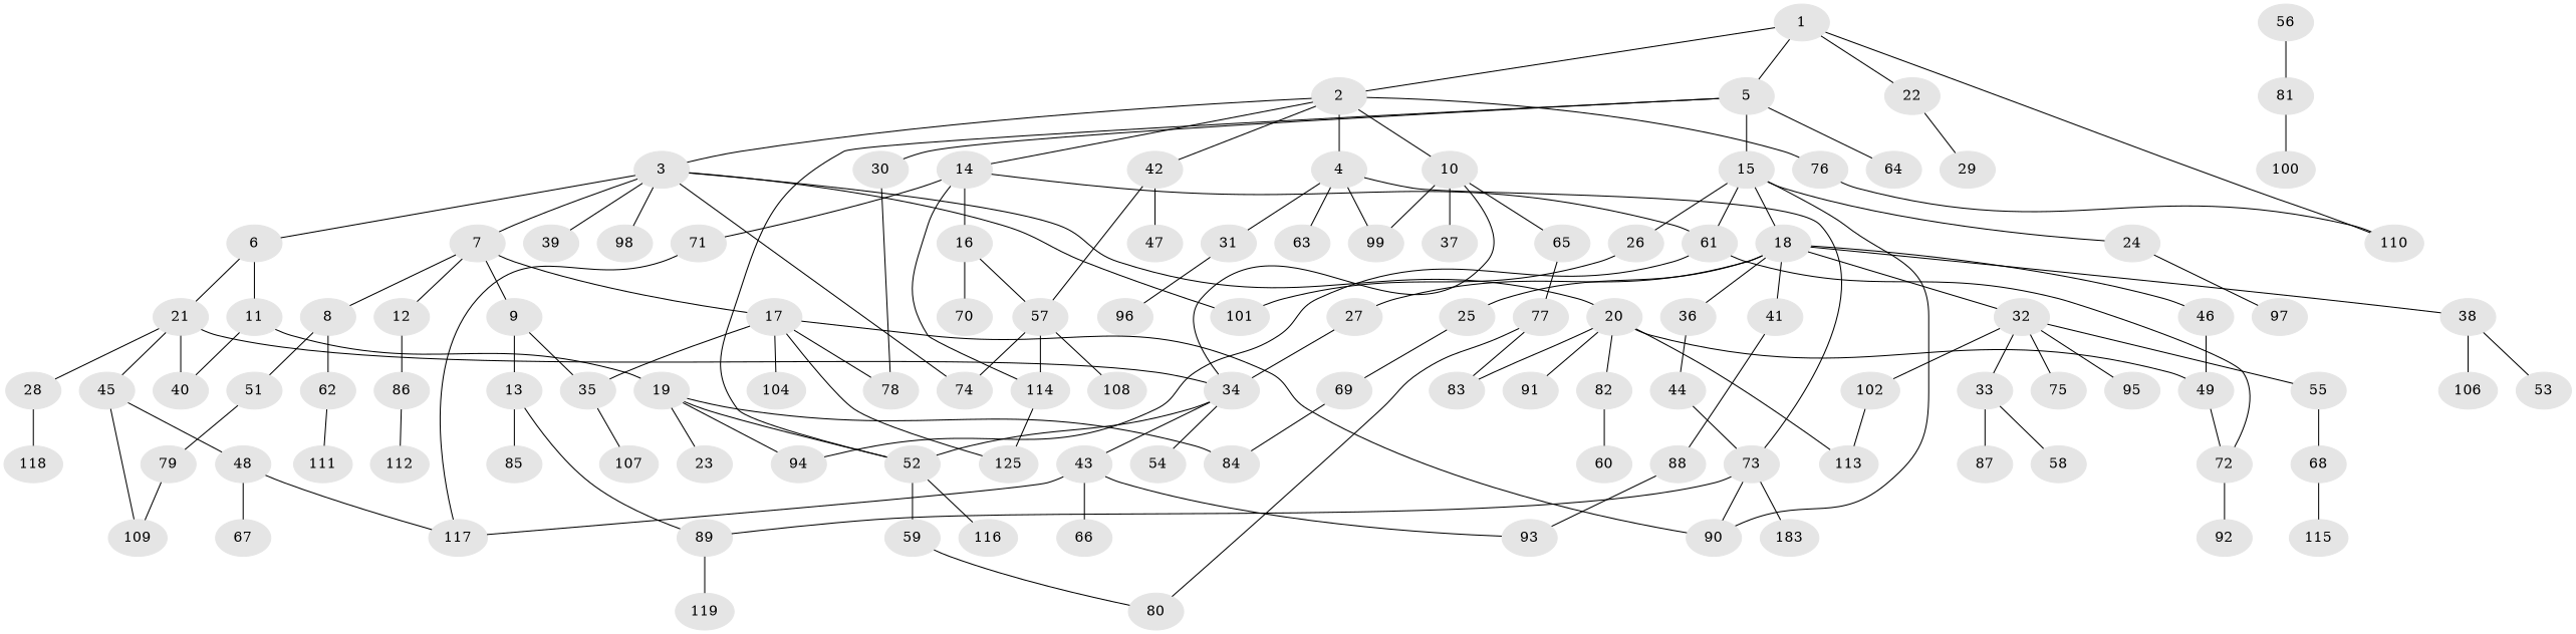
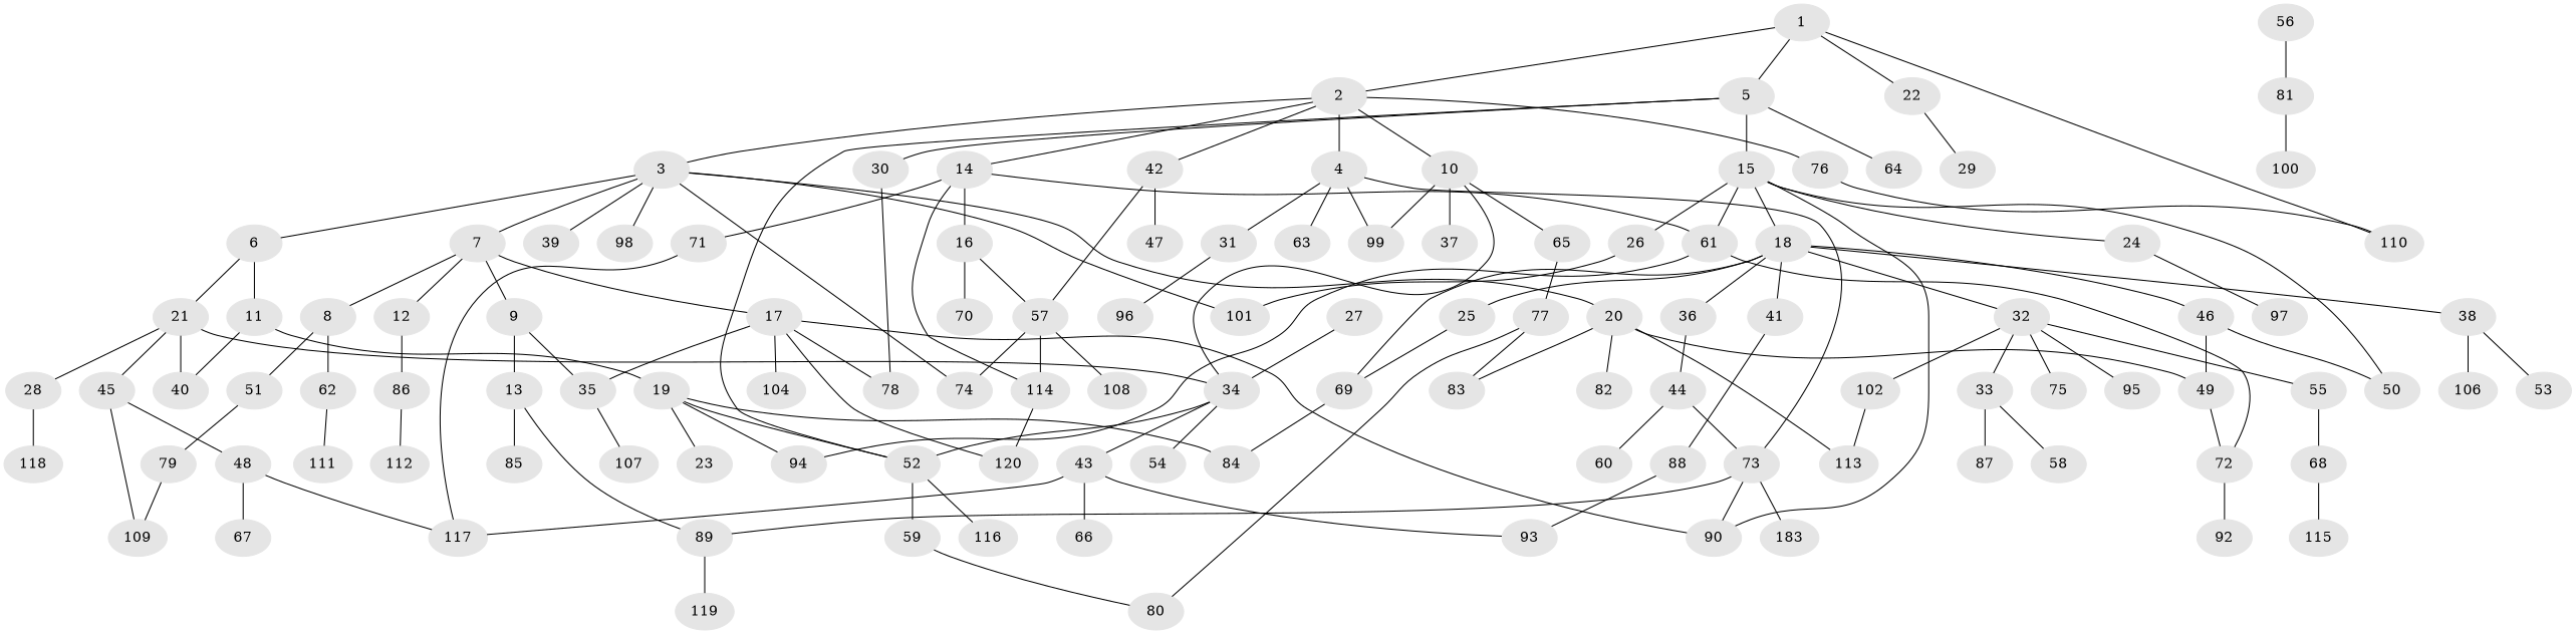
  graph {
    node [color=gray90 style=filled]
    1
    2
    5
    22
    110
    3
    4
    10
    14
    42
    76
    15
    30
    52
    64
    29
    6
    7
    20
    39
    74
    98
    101
    31
    63
    73
    99
    34
    37
    65
    16
    61
    71
    114
    57
    47
    11
    21
    8
    9
    12
    17
    49
    82
    83
-   91
    113
    96
    89
    90
    n51 [label=183]
    18
    24
    26
+   50
    78
    59
    116
    19
    40
    28
    45
    51
    62
    13
    35
    86
    104
-   120 [label=125]
+   120
    79
    111
    85
    107
    43
    54
    77
    23
    84
    94
    112
    119
    70
    72
    117
    25
    27
    32
    36
    38
    41
    46
    97
    108
    69
    33
    55
    75
    95
    102
    44
    53
    106
    88
    118
    48
    109
    56
    81
    58
    87
    68
    66
    93
    60
    67
    92
    80
    115
    100
    1 -- 2
    1 -- 5
    1 -- 22
    1 -- 110
    2 -- 3
    2 -- 4
    2 -- 10
    2 -- 14
    2 -- 42
    2 -- 76
    5 -- 15
    5 -- 30
    5 -- 52
    5 -- 64
    22 -- 29
    3 -- 6
    3 -- 7
    3 -- 20
    3 -- 39
    3 -- 74
    3 -- 98
    3 -- 101
    4 -- 31
    4 -- 63
    4 -- 73
    4 -- 99
    10 -- 99
    10 -- 34
    10 -- 37
    10 -- 65
    14 -- 16
    14 -- 61
    14 -- 71
    14 -- 114
    42 -- 57
    42 -- 47
    76 -- 110
    15 -- 61
    15 -- 90
    15 -- 18
    15 -- 24
    15 -- 26
+   15 -- 50
    30 -- 78
    52 -- 59
    52 -- 116
    6 -- 11
    6 -- 21
    7 -- 8
    7 -- 9
    7 -- 12
    7 -- 17
    20 -- 49
    20 -- 82
    20 -- 83
-   20 -- 91
    20 -- 113
    31 -- 96
    73 -- 89
    73 -- 90
    73 -- n51
    34 -- 52
    34 -- 43
    34 -- 54
    65 -- 77
    16 -- 57
    16 -- 70
    61 -- 94
    61 -- 72
    71 -- 117
    114 -- 120
    57 -- 74
    57 -- 114
    57 -- 108
    11 -- 19
    11 -- 40
    21 -- 34
    21 -- 40
    21 -- 28
    21 -- 45
    8 -- 51
    8 -- 62
    9 -- 13
    9 -- 35
    12 -- 86
    17 -- 90
    17 -- 78
    17 -- 35
    17 -- 104
    17 -- 120
    49 -- 72
    89 -- 119
    18 -- 25
-   18 -- 27
+   18 -- 69
    18 -- 32
    18 -- 36
    18 -- 38
    18 -- 41
    18 -- 46
    24 -- 97
    26 -- 101
    59 -- 80
    19 -- 52
    19 -- 23
    19 -- 84
    19 -- 94
    28 -- 118
    45 -- 48
    45 -- 109
    51 -- 79
    62 -- 111
    13 -- 89
    13 -- 85
    35 -- 107
    86 -- 112
    79 -- 109
    43 -- 117
    43 -- 66
    43 -- 93
    77 -- 83
    77 -- 80
    72 -- 92
    25 -- 69
    27 -- 34
    32 -- 33
    32 -- 55
    32 -- 75
    32 -- 95
    32 -- 102
    36 -- 44
    38 -- 53
    38 -- 106
    41 -- 88
    46 -- 49
+   46 -- 50
    69 -- 84
    33 -- 58
    33 -- 87
    55 -- 68
    102 -- 113
    44 -- 73
-   82 -- 60
+   44 -- 60
    88 -- 93
    48 -- 117
    48 -- 67
    56 -- 81
    81 -- 100
    68 -- 115
  }
